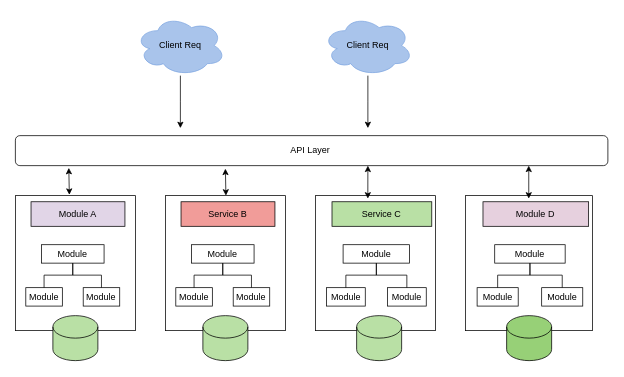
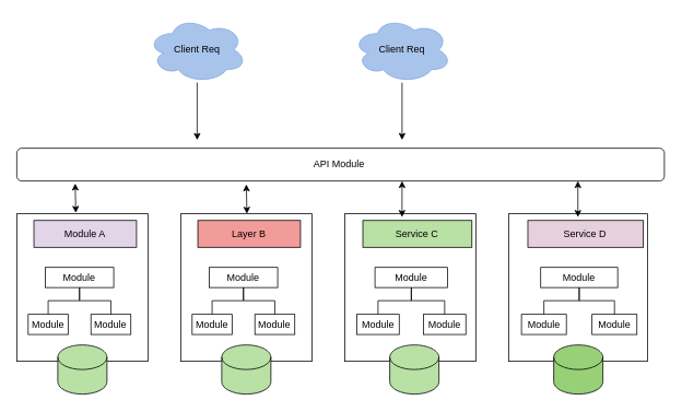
  <mxCell id="0" />
  <mxCell id="1" parent="0" />
- <mxCell id="2" value="API Layer&amp;nbsp;" style="rounded=1;whiteSpace=wrap;html=1;" vertex="1" parent="1"><mxGeometry x="20" y="180" width="790" height="40" as="geometry" /></mxCell>
+ <mxCell id="2" value="API Module&amp;nbsp;" style="rounded=1;whiteSpace=wrap;html=1;" vertex="1" parent="1"><mxGeometry x="20" y="180" width="790" height="40" as="geometry" /></mxCell>
  <mxCell id="3" style="edgeStyle=orthogonalEdgeStyle;rounded=0;orthogonalLoop=1;jettySize=auto;html=1;" edge="1" parent="1" source="4"><mxGeometry relative="1" as="geometry"><mxPoint x="240" y="170" as="targetPoint" /></mxGeometry></mxCell>
  <mxCell id="4" value="Client Req" style="ellipse;shape=cloud;whiteSpace=wrap;html=1;fillColor=#A9C4EB;strokeColor=#7EA6E0;" vertex="1" parent="1"><mxGeometry x="180" y="20" width="120" height="80" as="geometry" /></mxCell>
  <mxCell id="5" style="edgeStyle=orthogonalEdgeStyle;rounded=0;orthogonalLoop=1;jettySize=auto;html=1;" edge="1" parent="1" source="6"><mxGeometry relative="1" as="geometry"><mxPoint x="490" y="170" as="targetPoint" /></mxGeometry></mxCell>
  <mxCell id="6" value="Client Req" style="ellipse;shape=cloud;whiteSpace=wrap;html=1;fillColor=#A9C4EB;strokeColor=#7EA6E0;" vertex="1" parent="1"><mxGeometry x="430" y="20" width="120" height="80" as="geometry" /></mxCell>
  <mxCell id="7" value="" style="group" vertex="1" connectable="0" parent="1"><mxGeometry x="20" y="260" width="160" height="180" as="geometry" /></mxCell>
  <mxCell id="8" value="" style="rounded=0;whiteSpace=wrap;html=1;" vertex="1" parent="7"><mxGeometry width="160" height="180" as="geometry" /></mxCell>
  <mxCell id="9" value="Module A" style="rounded=0;whiteSpace=wrap;html=1;fillColor=#E1D5E7;" vertex="1" parent="7"><mxGeometry x="20.87" y="8.182" width="125.217" height="32.727" as="geometry" /></mxCell>
  <mxCell id="10" value="Module" style="whiteSpace=wrap;html=1;align=center;treeFolding=1;treeMoving=1;newEdgeStyle={&quot;edgeStyle&quot;:&quot;elbowEdgeStyle&quot;,&quot;startArrow&quot;:&quot;none&quot;,&quot;endArrow&quot;:&quot;none&quot;};" vertex="1" parent="7"><mxGeometry x="34.783" y="65.455" width="83.478" height="24.545" as="geometry" /></mxCell>
  <mxCell id="11" value="Module" style="whiteSpace=wrap;html=1;align=center;verticalAlign=middle;treeFolding=1;treeMoving=1;newEdgeStyle={&quot;edgeStyle&quot;:&quot;elbowEdgeStyle&quot;,&quot;startArrow&quot;:&quot;none&quot;,&quot;endArrow&quot;:&quot;none&quot;};" vertex="1" parent="7"><mxGeometry x="13.913" y="122.727" width="48.696" height="24.545" as="geometry" /></mxCell>
  <mxCell id="12" value="" style="edgeStyle=elbowEdgeStyle;elbow=vertical;sourcePerimeterSpacing=0;targetPerimeterSpacing=0;startArrow=none;endArrow=none;rounded=0;curved=0;" edge="1" parent="7" source="10" target="11"><mxGeometry relative="1" as="geometry" /></mxCell>
  <mxCell id="13" value="Module" style="whiteSpace=wrap;html=1;align=center;verticalAlign=middle;treeFolding=1;treeMoving=1;newEdgeStyle={&quot;edgeStyle&quot;:&quot;elbowEdgeStyle&quot;,&quot;startArrow&quot;:&quot;none&quot;,&quot;endArrow&quot;:&quot;none&quot;};" vertex="1" parent="7"><mxGeometry x="90.435" y="122.727" width="48.696" height="24.545" as="geometry" /></mxCell>
  <mxCell id="14" value="" style="edgeStyle=elbowEdgeStyle;elbow=vertical;sourcePerimeterSpacing=0;targetPerimeterSpacing=0;startArrow=none;endArrow=none;rounded=0;curved=0;" edge="1" parent="7" source="10" target="13"><mxGeometry relative="1" as="geometry" /></mxCell>
  <mxCell id="15" value="" style="group" vertex="1" connectable="0" parent="1"><mxGeometry x="220" y="260" width="160" height="180" as="geometry" /></mxCell>
  <mxCell id="16" value="" style="rounded=0;whiteSpace=wrap;html=1;" vertex="1" parent="15"><mxGeometry width="160" height="180" as="geometry" /></mxCell>
- <mxCell id="17" value="Service B" style="rounded=0;whiteSpace=wrap;html=1;fillColor=#F19C99;" vertex="1" parent="15"><mxGeometry x="20.87" y="8.182" width="125.217" height="32.727" as="geometry" /></mxCell>
+ <mxCell id="17" value="Layer B" style="rounded=0;whiteSpace=wrap;html=1;fillColor=#F19C99;" vertex="1" parent="15"><mxGeometry x="20.87" y="8.182" width="125.217" height="32.727" as="geometry" /></mxCell>
  <mxCell id="18" value="Module" style="whiteSpace=wrap;html=1;align=center;treeFolding=1;treeMoving=1;newEdgeStyle={&quot;edgeStyle&quot;:&quot;elbowEdgeStyle&quot;,&quot;startArrow&quot;:&quot;none&quot;,&quot;endArrow&quot;:&quot;none&quot;};" vertex="1" parent="15"><mxGeometry x="34.783" y="65.455" width="83.478" height="24.545" as="geometry" /></mxCell>
  <mxCell id="19" value="Module" style="whiteSpace=wrap;html=1;align=center;verticalAlign=middle;treeFolding=1;treeMoving=1;newEdgeStyle={&quot;edgeStyle&quot;:&quot;elbowEdgeStyle&quot;,&quot;startArrow&quot;:&quot;none&quot;,&quot;endArrow&quot;:&quot;none&quot;};" vertex="1" parent="15"><mxGeometry x="13.913" y="122.727" width="48.696" height="24.545" as="geometry" /></mxCell>
  <mxCell id="20" value="" style="edgeStyle=elbowEdgeStyle;elbow=vertical;sourcePerimeterSpacing=0;targetPerimeterSpacing=0;startArrow=none;endArrow=none;rounded=0;curved=0;" edge="1" parent="15" source="18" target="19"><mxGeometry relative="1" as="geometry" /></mxCell>
  <mxCell id="21" value="Module" style="whiteSpace=wrap;html=1;align=center;verticalAlign=middle;treeFolding=1;treeMoving=1;newEdgeStyle={&quot;edgeStyle&quot;:&quot;elbowEdgeStyle&quot;,&quot;startArrow&quot;:&quot;none&quot;,&quot;endArrow&quot;:&quot;none&quot;};" vertex="1" parent="15"><mxGeometry x="90.435" y="122.727" width="48.696" height="24.545" as="geometry" /></mxCell>
  <mxCell id="22" value="" style="edgeStyle=elbowEdgeStyle;elbow=vertical;sourcePerimeterSpacing=0;targetPerimeterSpacing=0;startArrow=none;endArrow=none;rounded=0;curved=0;" edge="1" parent="15" source="18" target="21"><mxGeometry relative="1" as="geometry" /></mxCell>
  <mxCell id="23" value="" style="group" vertex="1" connectable="0" parent="1"><mxGeometry x="420" y="260" width="170" height="180" as="geometry" /></mxCell>
  <mxCell id="24" value="" style="rounded=0;whiteSpace=wrap;html=1;" vertex="1" parent="23"><mxGeometry width="160" height="180" as="geometry" /></mxCell>
  <mxCell id="25" value="Service C" style="rounded=0;whiteSpace=wrap;html=1;fillColor=#b9e0a5;" vertex="1" parent="23"><mxGeometry x="22.174" y="8.182" width="133.043" height="32.727" as="geometry" /></mxCell>
  <mxCell id="26" value="Module" style="whiteSpace=wrap;html=1;align=center;treeFolding=1;treeMoving=1;newEdgeStyle={&quot;edgeStyle&quot;:&quot;elbowEdgeStyle&quot;,&quot;startArrow&quot;:&quot;none&quot;,&quot;endArrow&quot;:&quot;none&quot;};" vertex="1" parent="23"><mxGeometry x="36.957" y="65.455" width="88.696" height="24.545" as="geometry" /></mxCell>
  <mxCell id="27" value="Module" style="whiteSpace=wrap;html=1;align=center;verticalAlign=middle;treeFolding=1;treeMoving=1;newEdgeStyle={&quot;edgeStyle&quot;:&quot;elbowEdgeStyle&quot;,&quot;startArrow&quot;:&quot;none&quot;,&quot;endArrow&quot;:&quot;none&quot;};" vertex="1" parent="23"><mxGeometry x="14.783" y="122.727" width="51.739" height="24.545" as="geometry" /></mxCell>
  <mxCell id="28" value="" style="edgeStyle=elbowEdgeStyle;elbow=vertical;sourcePerimeterSpacing=0;targetPerimeterSpacing=0;startArrow=none;endArrow=none;rounded=0;curved=0;" edge="1" parent="23" source="26" target="27"><mxGeometry relative="1" as="geometry" /></mxCell>
  <mxCell id="29" value="Module" style="whiteSpace=wrap;html=1;align=center;verticalAlign=middle;treeFolding=1;treeMoving=1;newEdgeStyle={&quot;edgeStyle&quot;:&quot;elbowEdgeStyle&quot;,&quot;startArrow&quot;:&quot;none&quot;,&quot;endArrow&quot;:&quot;none&quot;};" vertex="1" parent="23"><mxGeometry x="96.087" y="122.727" width="51.739" height="24.545" as="geometry" /></mxCell>
  <mxCell id="30" value="" style="edgeStyle=elbowEdgeStyle;elbow=vertical;sourcePerimeterSpacing=0;targetPerimeterSpacing=0;startArrow=none;endArrow=none;rounded=0;curved=0;" edge="1" parent="23" source="26" target="29"><mxGeometry relative="1" as="geometry" /></mxCell>
  <mxCell id="31" value="" style="group" vertex="1" connectable="0" parent="1"><mxGeometry x="620" y="260" width="180" height="180" as="geometry" /></mxCell>
  <mxCell id="32" value="" style="rounded=0;whiteSpace=wrap;html=1;" vertex="1" parent="31"><mxGeometry width="169.412" height="180" as="geometry" /></mxCell>
- <mxCell id="33" value="Module D" style="rounded=0;whiteSpace=wrap;html=1;fillColor=#E6D0DE;" vertex="1" parent="31"><mxGeometry x="23.478" y="8.182" width="140.87" height="32.727" as="geometry" /></mxCell>
+ <mxCell id="33" value="Service D" style="rounded=0;whiteSpace=wrap;html=1;fillColor=#E6D0DE;" vertex="1" parent="31"><mxGeometry x="23.478" y="8.182" width="140.87" height="32.727" as="geometry" /></mxCell>
  <mxCell id="34" value="Module" style="whiteSpace=wrap;html=1;align=center;treeFolding=1;treeMoving=1;newEdgeStyle={&quot;edgeStyle&quot;:&quot;elbowEdgeStyle&quot;,&quot;startArrow&quot;:&quot;none&quot;,&quot;endArrow&quot;:&quot;none&quot;};" vertex="1" parent="31"><mxGeometry x="39.13" y="65.455" width="93.913" height="24.545" as="geometry" /></mxCell>
  <mxCell id="35" value="Module" style="whiteSpace=wrap;html=1;align=center;verticalAlign=middle;treeFolding=1;treeMoving=1;newEdgeStyle={&quot;edgeStyle&quot;:&quot;elbowEdgeStyle&quot;,&quot;startArrow&quot;:&quot;none&quot;,&quot;endArrow&quot;:&quot;none&quot;};" vertex="1" parent="31"><mxGeometry x="15.652" y="122.727" width="54.783" height="24.545" as="geometry" /></mxCell>
  <mxCell id="36" value="" style="edgeStyle=elbowEdgeStyle;elbow=vertical;sourcePerimeterSpacing=0;targetPerimeterSpacing=0;startArrow=none;endArrow=none;rounded=0;curved=0;" edge="1" parent="31" source="34" target="35"><mxGeometry relative="1" as="geometry" /></mxCell>
  <mxCell id="37" value="Module" style="whiteSpace=wrap;html=1;align=center;verticalAlign=middle;treeFolding=1;treeMoving=1;newEdgeStyle={&quot;edgeStyle&quot;:&quot;elbowEdgeStyle&quot;,&quot;startArrow&quot;:&quot;none&quot;,&quot;endArrow&quot;:&quot;none&quot;};" vertex="1" parent="31"><mxGeometry x="101.739" y="122.727" width="54.783" height="24.545" as="geometry" /></mxCell>
  <mxCell id="38" value="" style="edgeStyle=elbowEdgeStyle;elbow=vertical;sourcePerimeterSpacing=0;targetPerimeterSpacing=0;startArrow=none;endArrow=none;rounded=0;curved=0;" edge="1" parent="31" source="34" target="37"><mxGeometry relative="1" as="geometry" /></mxCell>
  <mxCell id="39" value="" style="endArrow=classic;startArrow=classic;html=1;rounded=0;entryX=0.137;entryY=1.075;entryDx=0;entryDy=0;entryPerimeter=0;exitX=0.681;exitY=-0.006;exitDx=0;exitDy=0;exitPerimeter=0;" edge="1" parent="1"><mxGeometry width="50" height="50" relative="1" as="geometry"><mxPoint x="91.96" y="258.92" as="sourcePoint" /><mxPoint x="91.23" y="223" as="targetPoint" /></mxGeometry></mxCell>
  <mxCell id="40" value="" style="endArrow=classic;startArrow=classic;html=1;rounded=0;entryX=0.137;entryY=1.075;entryDx=0;entryDy=0;entryPerimeter=0;exitX=0.681;exitY=-0.006;exitDx=0;exitDy=0;exitPerimeter=0;" edge="1" parent="1"><mxGeometry width="50" height="50" relative="1" as="geometry"><mxPoint x="300.73" y="260" as="sourcePoint" /><mxPoint x="300" y="224.08" as="targetPoint" /></mxGeometry></mxCell>
  <mxCell id="41" value="" style="endArrow=classic;startArrow=classic;html=1;rounded=0;exitX=0.359;exitY=-0.128;exitDx=0;exitDy=0;exitPerimeter=0;" edge="1" parent="1" source="25"><mxGeometry width="50" height="50" relative="1" as="geometry"><mxPoint x="310.73" y="270" as="sourcePoint" /><mxPoint x="490" y="220" as="targetPoint" /></mxGeometry></mxCell>
  <mxCell id="42" value="" style="endArrow=classic;startArrow=classic;html=1;rounded=0;exitX=0.359;exitY=-0.128;exitDx=0;exitDy=0;exitPerimeter=0;" edge="1" parent="1"><mxGeometry width="50" height="50" relative="1" as="geometry"><mxPoint x="704.5" y="264" as="sourcePoint" /><mxPoint x="704.5" y="220" as="targetPoint" /></mxGeometry></mxCell>
  <mxCell id="43" value="" style="shape=cylinder3;whiteSpace=wrap;html=1;boundedLbl=1;backgroundOutline=1;size=15;fillColor=#B9E0A5;" vertex="1" parent="1"><mxGeometry x="70" y="420" width="60" height="60" as="geometry" /></mxCell>
  <mxCell id="44" value="" style="shape=cylinder3;whiteSpace=wrap;html=1;boundedLbl=1;backgroundOutline=1;size=15;fillColor=#B9E0A5;" vertex="1" parent="1"><mxGeometry x="270" y="420" width="60" height="60" as="geometry" /></mxCell>
  <mxCell id="45" value="" style="shape=cylinder3;whiteSpace=wrap;html=1;boundedLbl=1;backgroundOutline=1;size=15;fillColor=#B9E0A5;" vertex="1" parent="1"><mxGeometry x="475" y="420" width="60" height="60" as="geometry" /></mxCell>
  <mxCell id="46" value="" style="shape=cylinder3;whiteSpace=wrap;html=1;boundedLbl=1;backgroundOutline=1;size=15;fillColor=#97D077;" vertex="1" parent="1"><mxGeometry x="675" y="420" width="60" height="60" as="geometry" /></mxCell>
